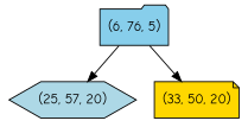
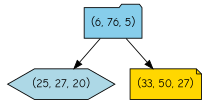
  digraph {
    fontname="Comic Neue"
    node [fontname="Comic Neue" style=filled]
    edge [fontname="Comic Neue"]
    "(6, 76, 5)" [fillcolor=skyblue shape=folder]
-   "(25, 57, 20)" [fillcolor=lightblue shape=hexagon]
-   "(33, 50, 27)" [fillcolor=gold shape=note label="(33, 50, 20)"]
+   "(25, 57, 20)" [fillcolor=lightblue shape=hexagon label="(25, 27, 20)"]
+   "(33, 50, 27)" [fillcolor=gold shape=note]
    "(6, 76, 5)" -> "(25, 57, 20)"
    "(6, 76, 5)" -> "(33, 50, 27)"
  }
